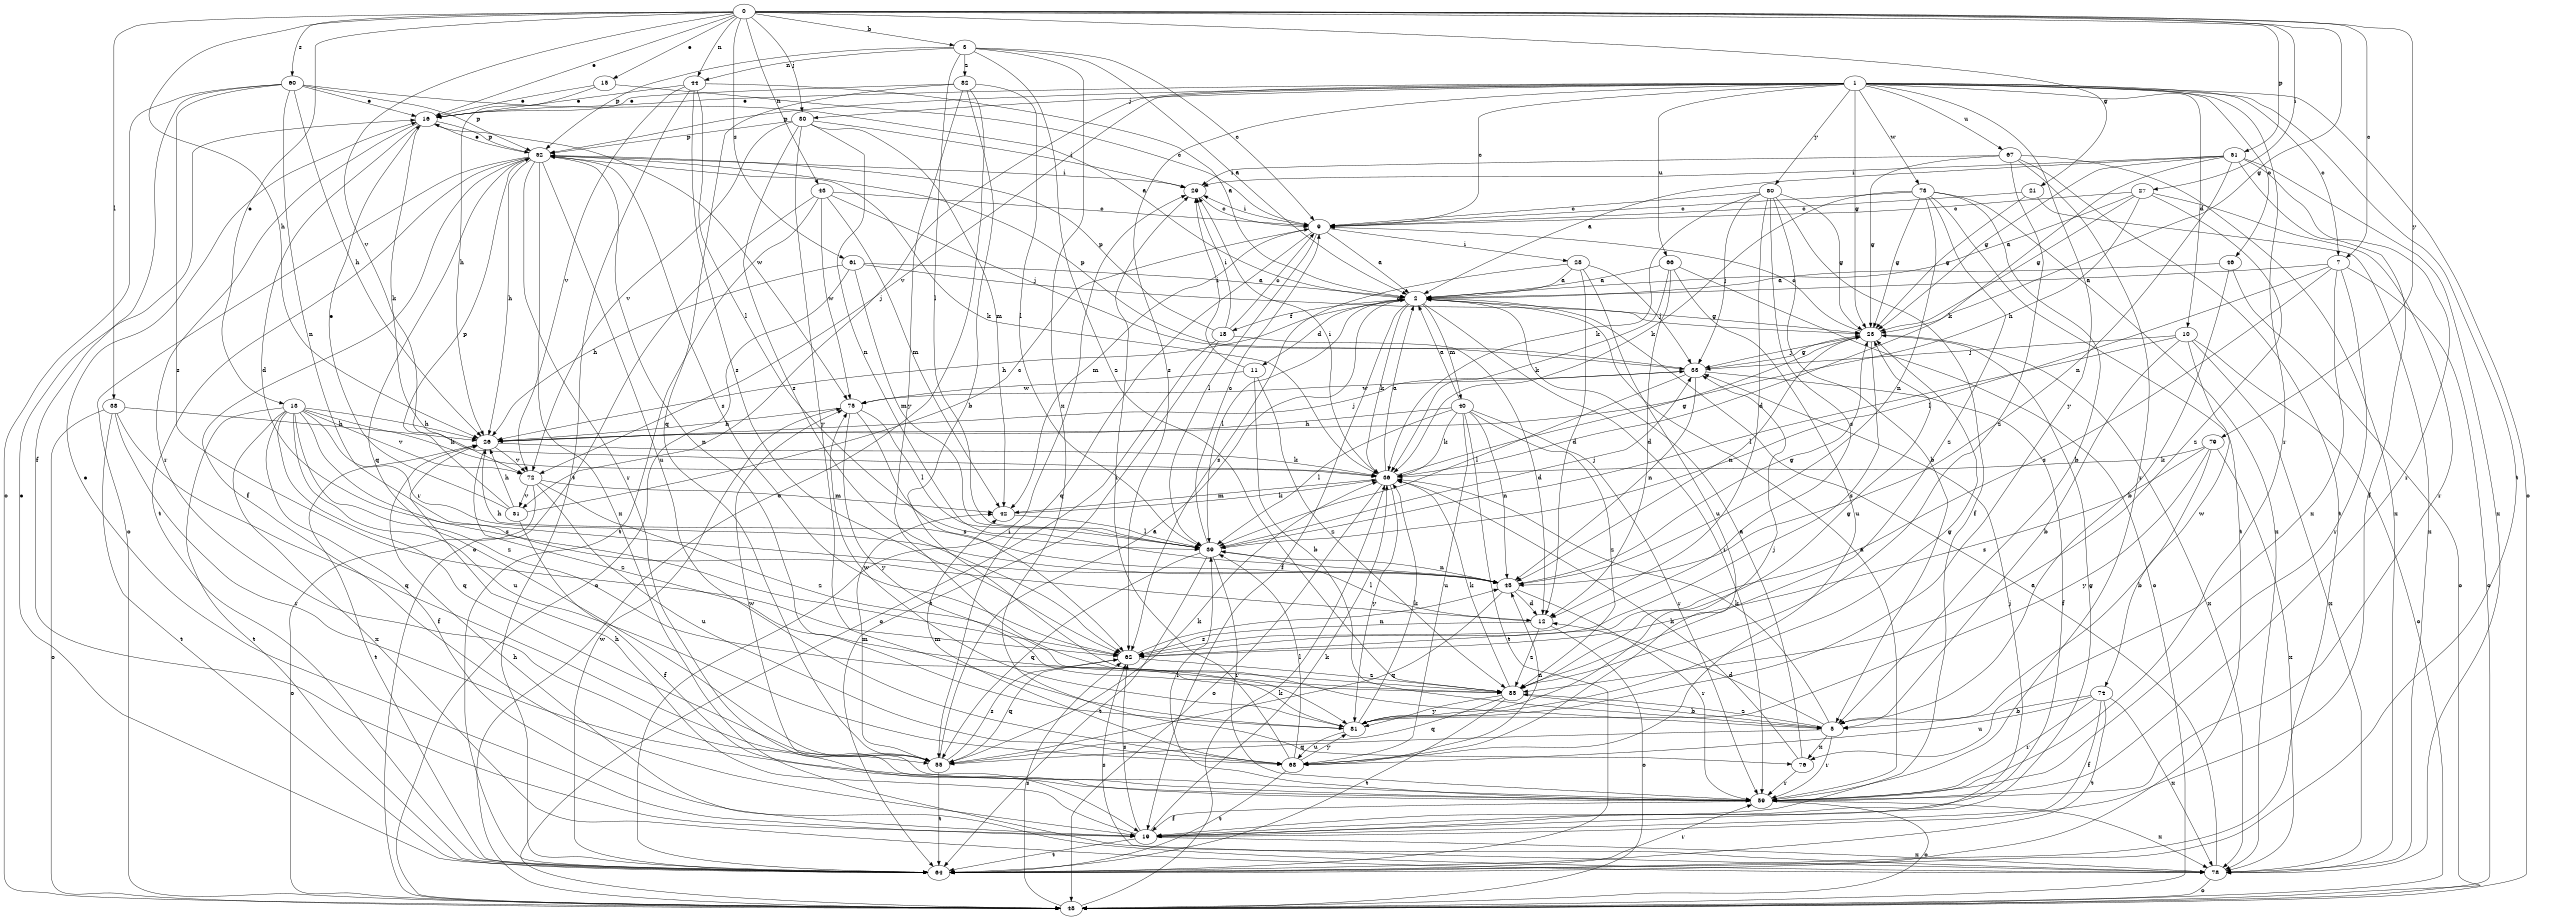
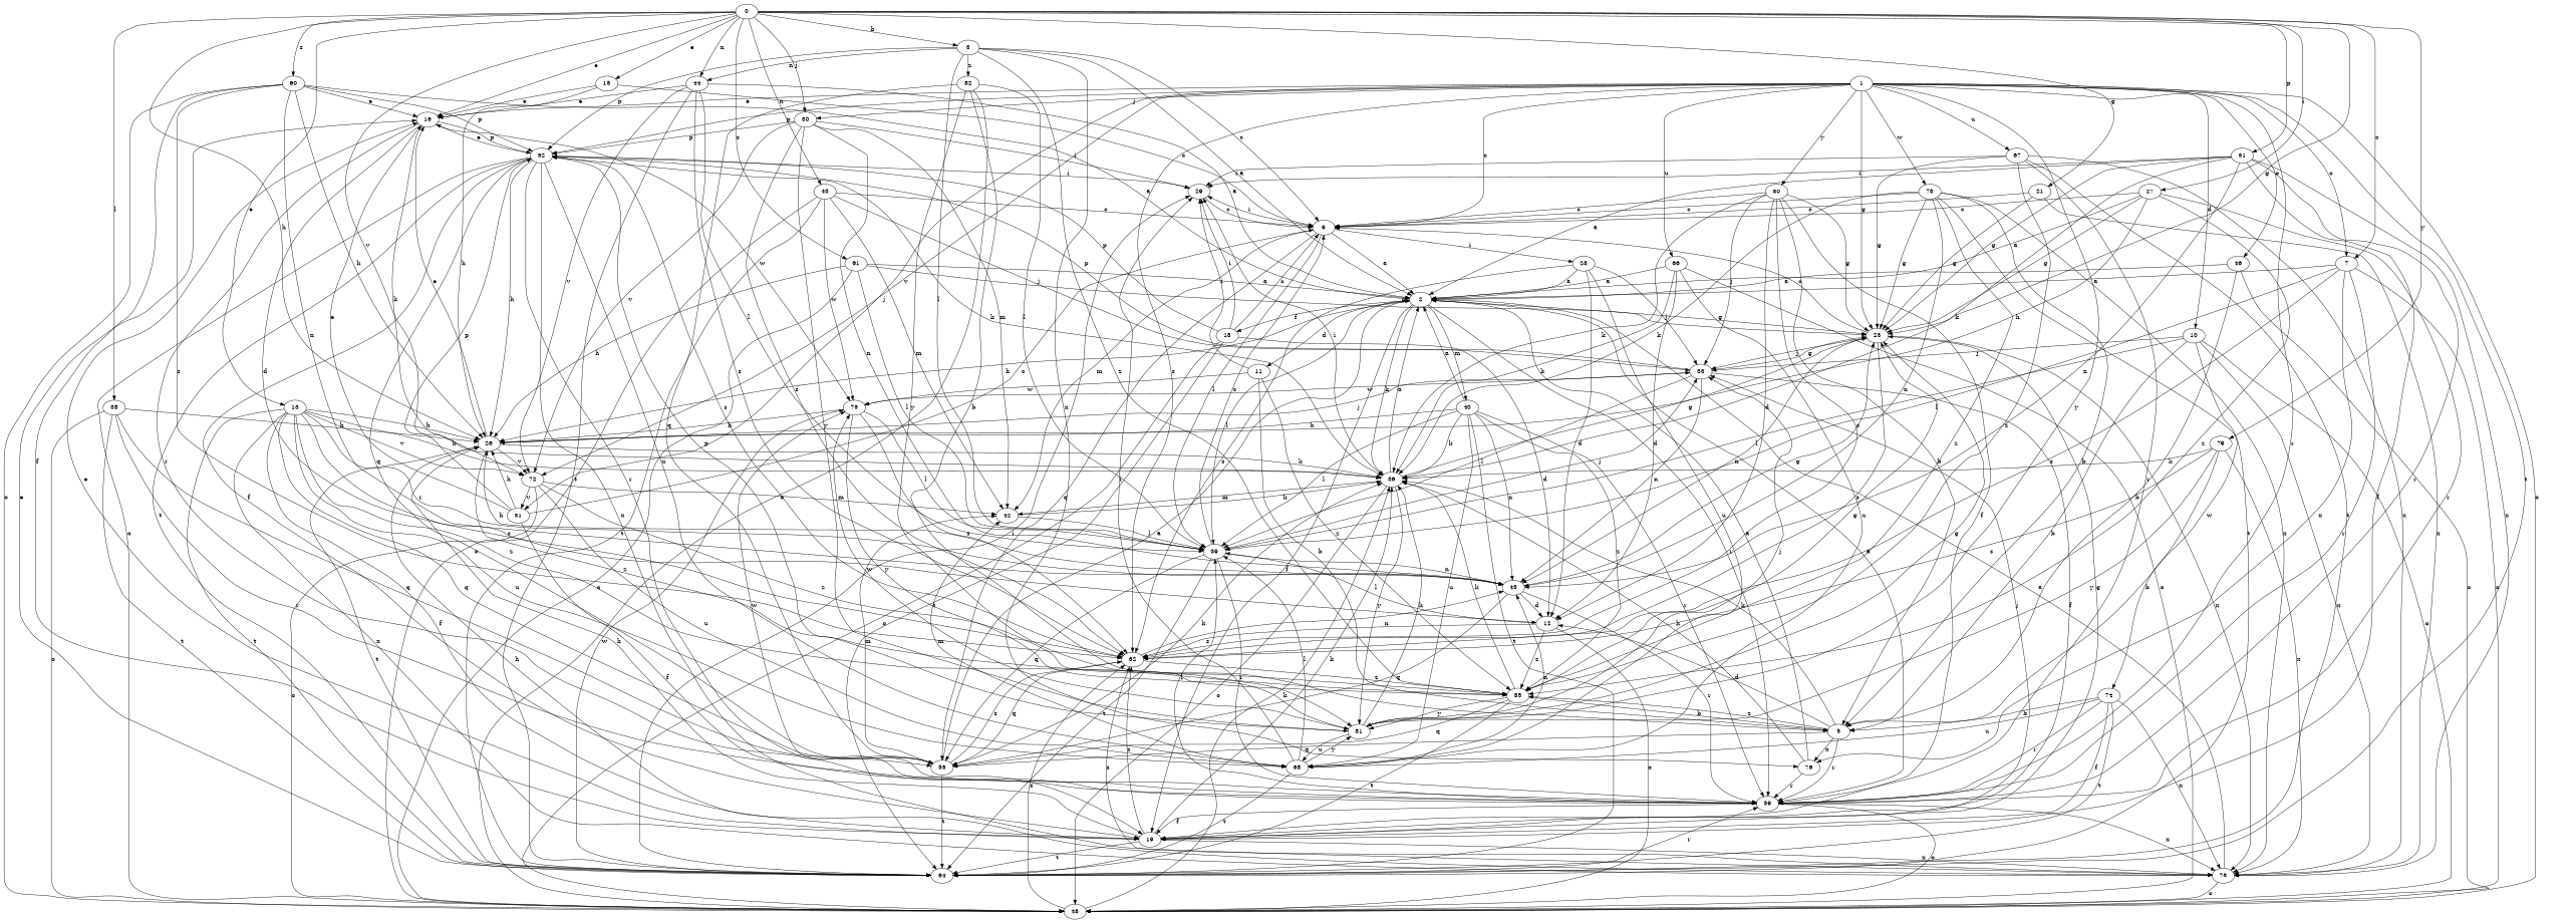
  strict digraph {
    0
    3
    7
    13
    15
    16
    21
    23
    26
    27
    30
    38
    43
    44
    51
    60
    61
    72
    79
    9
    52
    2
    39
    76
    82
    85
    48
    59
    62
    64
    19
    36
    55
    78
    68
    45
    12
    75
    33
    81
    29
    42
    31
    5
    1
    10
    46
    66
    67
    73
    80
    28
    74
    11
    18
    40
    0 -> 3 [label=b]
    0 -> 7 [label=c]
    0 -> 13 [label=e]
    0 -> 15 [label=e]
    0 -> 16 [label=e]
    0 -> 21 [label=g]
    0 -> 23 [label=g]
    0 -> 26 [label=h]
    0 -> 27 [label=i]
    0 -> 30 [label=j]
    0 -> 38 [label=l]
    0 -> 43 [label=n]
    0 -> 44 [label=n]
    0 -> 51 [label=p]
    0 -> 60 [label=s]
    0 -> 61 [label=s]
    0 -> 72 [label=v]
    0 -> 79 [label=y]
    3 -> 44 [label=n]
    3 -> 9 [label=c]
    3 -> 52 [label=p]
    3 -> 2 [label=a]
    3 -> 39 [label=l]
    3 -> 76 [label=x]
    3 -> 82 [label=z]
    3 -> 85 [label=z]
    7 -> 2 [label=a]
    7 -> 39 [label=l]
    7 -> 76 [label=x]
    7 -> 48 [label=o]
    7 -> 59 [label=r]
    7 -> 62 [label=s]
    13 -> 26 [label=h]
    13 -> 72 [label=v]
    13 -> 85 [label=z]
    13 -> 62 [label=s]
    13 -> 64 [label=t]
    13 -> 19 [label=f]
    13 -> 36 [label=k]
    13 -> 55 [label=q]
    13 -> 78 [label=x]
    13 -> 68 [label=u]
    13 -> 45 [label=r]
    15 -> 16 [label=e]
    15 -> 26 [label=h]
    15 -> 9 [label=c]
    16 -> 52 [label=p]
    16 -> 59 [label=r]
    16 -> 36 [label=k]
    16 -> 12 [label=d]
    16 -> 75 [label=w]
    21 -> 23 [label=g]
    21 -> 9 [label=c]
    21 -> 78 [label=x]
    23 -> 9 [label=c]
    23 -> 62 [label=s]
    23 -> 78 [label=x]
    23 -> 45 [label=n]
    23 -> 33 [label=j]
-   82 -> 16 [label=e]
+   26 -> 16 [label=e]
    26 -> 72 [label=v]
    26 -> 85 [label=z]
    26 -> 64 [label=t]
    26 -> 36 [label=k]
    26 -> 33 [label=j]
    27 -> 23 [label=g]
    27 -> 26 [label=h]
    27 -> 9 [label=c]
    27 -> 2 [label=a]
    27 -> 85 [label=z]
    27 -> 59 [label=r]
    30 -> 72 [label=v]
    30 -> 52 [label=p]
    30 -> 62 [label=s]
    30 -> 45 [label=n]
    30 -> 81 [label=y]
    30 -> 29 [label=i]
    30 -> 42 [label=m]
    38 -> 26 [label=h]
    38 -> 48 [label=o]
    38 -> 59 [label=r]
    38 -> 64 [label=t]
    38 -> 55 [label=q]
    43 -> 9 [label=c]
    43 -> 48 [label=o]
    43 -> 64 [label=t]
    43 -> 75 [label=w]
    43 -> 33 [label=j]
    43 -> 42 [label=m]
    44 -> 16 [label=e]
    44 -> 72 [label=v]
    44 -> 2 [label=a]
    44 -> 39 [label=l]
    44 -> 62 [label=s]
    44 -> 64 [label=t]
    51 -> 23 [label=g]
    51 -> 2 [label=a]
    51 -> 59 [label=r]
    51 -> 19 [label=f]
    51 -> 36 [label=k]
    51 -> 78 [label=x]
    51 -> 45 [label=n]
    51 -> 29 [label=i]
    60 -> 16 [label=e]
    60 -> 26 [label=h]
    60 -> 52 [label=p]
    60 -> 2 [label=a]
    60 -> 48 [label=o]
    60 -> 62 [label=s]
    60 -> 19 [label=f]
    60 -> 45 [label=n]
    61 -> 23 [label=g]
    61 -> 26 [label=h]
    61 -> 2 [label=a]
-   61 -> 39 [label=m]
+   61 -> 39 [label=l]
    61 -> 48 [label=o]
    72 -> 85 [label=z]
    72 -> 48 [label=o]
    72 -> 68 [label=u]
    72 -> 42 [label=m]
    72 -> 31 [label=v]
    79 -> 62 [label=s]
    79 -> 36 [label=k]
    79 -> 78 [label=x]
    79 -> 81 [label=y]
    79 -> 5 [label=b]
    9 -> 2 [label=a]
    9 -> 39 [label=l]
    9 -> 55 [label=q]
    9 -> 29 [label=i]
    9 -> 42 [label=m]
    9 -> 28 [label=i]
    52 -> 16 [label=e]
    52 -> 26 [label=h]
    52 -> 48 [label=o]
    52 -> 59 [label=r]
    52 -> 62 [label=s]
    52 -> 64 [label=t]
    52 -> 19 [label=f]
    52 -> 36 [label=k]
    52 -> 55 [label=q]
    52 -> 78 [label=x]
    52 -> 68 [label=u]
    52 -> 29 [label=i]
    2 -> 23 [label=g]
    2 -> 26 [label=h]
    2 -> 39 [label=l]
    2 -> 59 [label=r]
    2 -> 19 [label=f]
    2 -> 36 [label=k]
    2 -> 11 [label=d]
    2 -> 18 [label=f]
    2 -> 40 [label=m]
    39 -> 9 [label=c]
    39 -> 59 [label=r]
    39 -> 64 [label=t]
    39 -> 55 [label=q]
    39 -> 45 [label=n]
    39 -> 33 [label=j]
    76 -> 2 [label=a]
    76 -> 59 [label=r]
    76 -> 36 [label=k]
    82 -> 39 [label=l]
    82 -> 48 [label=o]
    82 -> 55 [label=q]
    82 -> 81 [label=y]
    82 -> 5 [label=b]
    85 -> 23 [label=g]
    85 -> 64 [label=t]
    85 -> 36 [label=k]
    85 -> 55 [label=q]
    85 -> 81 [label=y]
    85 -> 5 [label=b]
    48 -> 62 [label=s]
    48 -> 36 [label=k]
    59 -> 2 [label=a]
    59 -> 39 [label=l]
    59 -> 48 [label=o]
    59 -> 19 [label=f]
    59 -> 78 [label=x]
    59 -> 75 [label=w]
    62 -> 85 [label=z]
    62 -> 55 [label=q]
    62 -> 45 [label=n]
    64 -> 16 [label=e]
    64 -> 59 [label=r]
    64 -> 75 [label=w]
    64 -> 29 [label=i]
    19 -> 16 [label=e]
    19 -> 23 [label=g]
    19 -> 26 [label=h]
    19 -> 62 [label=s]
    19 -> 64 [label=t]
    19 -> 36 [label=k]
    19 -> 78 [label=x]
    19 -> 33 [label=j]
    36 -> 23 [label=g]
    36 -> 2 [label=a]
    36 -> 48 [label=o]
    36 -> 81 [label=y]
    36 -> 29 [label=i]
    36 -> 42 [label=m]
    55 -> 2 [label=a]
    55 -> 62 [label=s]
    55 -> 64 [label=t]
    55 -> 36 [label=k]
    55 -> 42 [label=m]
    78 -> 26 [label=h]
    78 -> 2 [label=a]
    78 -> 48 [label=o]
    78 -> 62 [label=s]
    68 -> 39 [label=l]
    68 -> 64 [label=t]
    68 -> 45 [label=n]
    68 -> 81 [label=y]
    68 -> 29 [label=i]
    68 -> 42 [label=m]
    45 -> 23 [label=g]
    45 -> 26 [label=h]
    45 -> 59 [label=r]
    45 -> 55 [label=q]
    45 -> 12 [label=d]
    12 -> 39 [label=l]
    12 -> 85 [label=z]
    12 -> 48 [label=o]
    12 -> 62 [label=s]
    75 -> 26 [label=h]
    75 -> 39 [label=l]
    75 -> 62 [label=s]
    75 -> 81 [label=y]
    33 -> 23 [label=g]
    33 -> 52 [label=p]
    33 -> 39 [label=l]
    33 -> 19 [label=f]
    33 -> 45 [label=n]
    33 -> 75 [label=w]
    81 -> 23 [label=g]
-   81 -> 52 [label=n]
+   81 -> 52 [label=p]
    81 -> 36 [label=k]
    81 -> 68 [label=u]
    81 -> 75 [label=w]
    81 -> 33 [label=j]
    29 -> 9 [label=c]
    42 -> 39 [label=l]
    42 -> 36 [label=k]
    31 -> 16 [label=e]
    31 -> 26 [label=h]
    31 -> 9 [label=c]
    31 -> 52 [label=p]
    31 -> 19 [label=f]
    5 -> 76 [label=x]
    5 -> 85 [label=z]
    5 -> 59 [label=r]
    5 -> 36 [label=k]
    5 -> 55 [label=q]
    5 -> 12 [label=d]
    1 -> 7 [label=c]
    1 -> 16 [label=e]
    1 -> 23 [label=g]
    1 -> 30 [label=j]
    1 -> 72 [label=v]
    1 -> 9 [label=c]
    1 -> 52 [label=p]
    1 -> 48 [label=o]
    1 -> 59 [label=r]
    1 -> 62 [label=s]
    1 -> 64 [label=t]
    1 -> 81 [label=y]
    1 -> 31 [label=j]
    1 -> 10 [label=d]
    1 -> 46 [label=o]
    1 -> 66 [label=u]
    1 -> 67 [label=u]
    1 -> 73 [label=w]
    1 -> 80 [label=y]
    10 -> 39 [label=l]
    10 -> 48 [label=o]
    10 -> 78 [label=x]
    10 -> 33 [label=j]
    10 -> 5 [label=b]
    10 -> 74 [label=w]
    46 -> 2 [label=a]
    46 -> 48 [label=o]
    46 -> 5 [label=b]
    66 -> 2 [label=a]
    66 -> 48 [label=o]
    66 -> 36 [label=k]
    66 -> 68 [label=u]
    66 -> 12 [label=d]
    67 -> 23 [label=g]
    67 -> 85 [label=z]
    67 -> 59 [label=r]
    67 -> 64 [label=t]
    67 -> 78 [label=x]
    67 -> 29 [label=i]
    73 -> 23 [label=g]
    73 -> 9 [label=c]
    73 -> 85 [label=z]
    73 -> 64 [label=t]
    73 -> 36 [label=k]
    73 -> 78 [label=x]
    73 -> 45 [label=n]
    73 -> 5 [label=b]
    80 -> 23 [label=g]
    80 -> 9 [label=c]
    80 -> 62 [label=s]
    80 -> 19 [label=f]
    80 -> 36 [label=k]
    80 -> 12 [label=d]
    80 -> 33 [label=j]
    80 -> 5 [label=b]
    28 -> 2 [label=a]
    28 -> 62 [label=s]
    28 -> 68 [label=u]
    28 -> 12 [label=d]
    28 -> 33 [label=j]
    74 -> 59 [label=r]
    74 -> 64 [label=t]
    74 -> 19 [label=f]
    74 -> 78 [label=x]
    74 -> 68 [label=u]
    74 -> 5 [label=b]
    11 -> 85 [label=z]
    11 -> 75 [label=w]
    11 -> 29 [label=i]
    11 -> 5 [label=b]
    18 -> 9 [label=c]
    18 -> 52 [label=p]
    18 -> 48 [label=o]
    18 -> 64 [label=t]
    18 -> 12 [label=d]
    18 -> 29 [label=i]
    40 -> 26 [label=h]
    40 -> 2 [label=a]
    40 -> 39 [label=l]
    40 -> 85 [label=z]
    40 -> 59 [label=r]
    40 -> 64 [label=t]
    40 -> 36 [label=k]
    40 -> 68 [label=u]
    40 -> 45 [label=n]
  }
